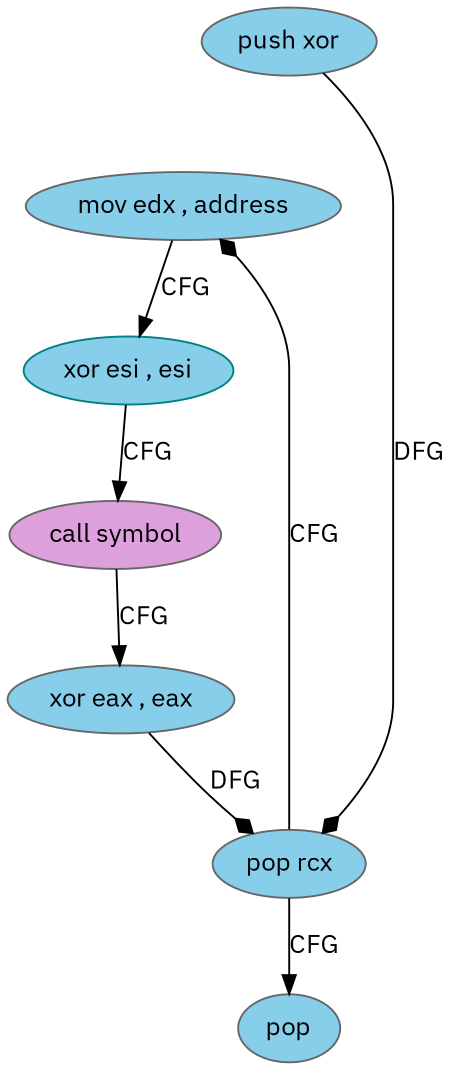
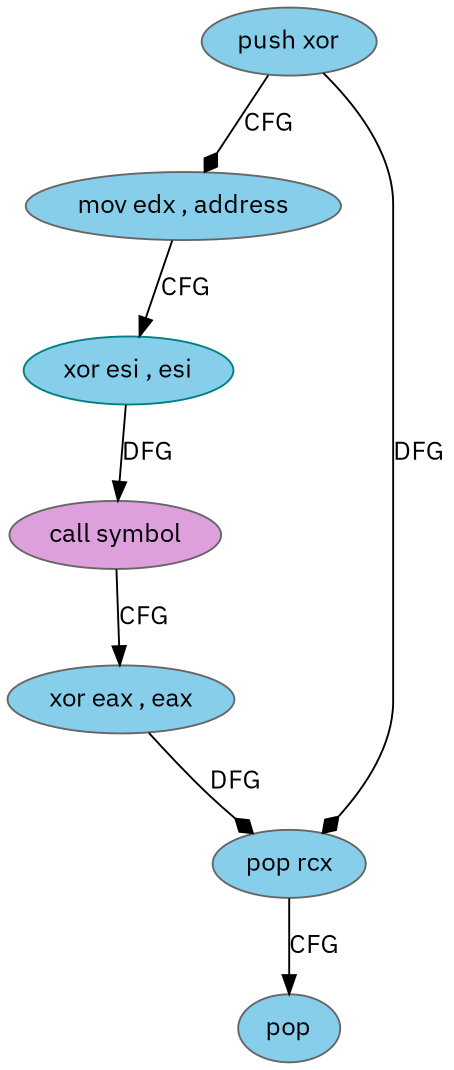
  digraph {
    fontname="IBM Plex Sans"
    node [color=gray40 fillcolor=skyblue fontname="IBM Plex Sans" style=filled]
    edge [arrowhead=normal fontname="IBM Plex Sans"]
    n1 [label="push xor"]
    n2 [label="mov edx , address"]
    n3 [label="pop rcx"]
    n4 [color=teal label="xor esi , esi"]
    n5 [label=pop]
    n6 [fillcolor=plum label="call symbol"]
    n7 [label="xor eax , eax"]
-   n3 -> n2 [arrowhead=diamond label=CFG]
+   n1 -> n2 [arrowhead=diamond label=CFG]
    n1 -> n3 [arrowhead=diamond label=DFG]
    n2 -> n4 [label=CFG]
    n3 -> n5 [label=CFG]
-   n4 -> n6 [label=CFG]
+   n4 -> n6 [label=DFG]
    n6 -> n7 [label=CFG]
    n7 -> n3 [arrowhead=diamond label=DFG]
  }
